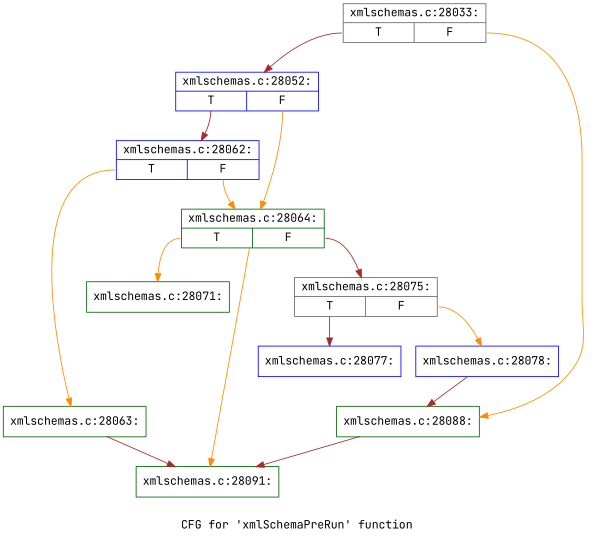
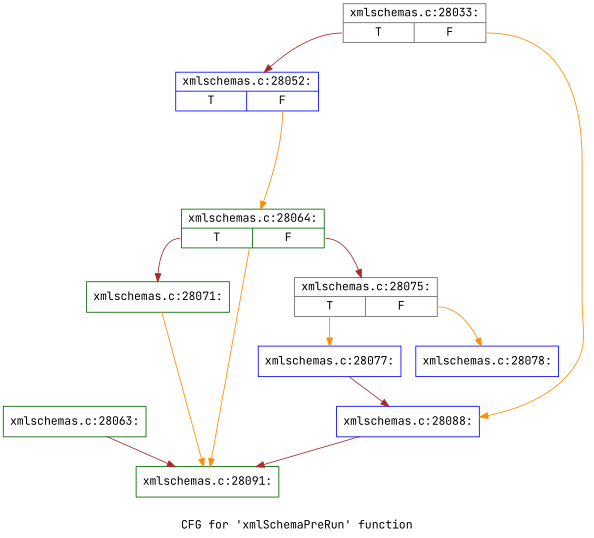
  digraph {
    fontname="JetBrains Mono"
    label="CFG for 'xmlSchemaPreRun' function"
    node [color=darkgreen fontname="JetBrains Mono" shape=record]
    edge [color=darkorange fontname="JetBrains Mono"]
    n1 [color=gray40 label="{xmlschemas.c:28033:|{<s0>T|<s1>F}}"]
    n2 [color=blue label="{xmlschemas.c:28052:|{<s0>T|<s1>F}}"]
-   n3 [label="{xmlschemas.c:28088:}"]
-   n4 [color=blue label="{xmlschemas.c:28062:|{<s0>T|<s1>F}}"]
+   n3 [color=blue label="{xmlschemas.c:28088:}"]
    n5 [label="{xmlschemas.c:28064:|{<s0>T|<s1>F}}"]
    n6 [label="{xmlschemas.c:28091:}"]
    n7 [label="{xmlschemas.c:28063:}"]
    n8 [label="{xmlschemas.c:28071:}"]
    n9 [color=gray40 label="{xmlschemas.c:28075:|{<s0>T|<s1>F}}"]
    n10 [color=blue label="{xmlschemas.c:28077:}"]
    n11 [color=blue label="{xmlschemas.c:28078:}"]
    n1 -> n2 [color=brown tailport=s0]
    n1 -> n3 [tailport=s1]
-   n2 -> n4 [color=brown tailport=s0]
    n2 -> n5 [tailport=s1]
    n3 -> n6 [color=brown]
-   n4 -> n5 [tailport=s1]
-   n4 -> n7 [tailport=s0]
    n5 -> n6
-   n5 -> n8 [tailport=s0]
+   n5 -> n8 [color=brown tailport=s0]
    n5 -> n9 [color=brown tailport=s1]
    n7 -> n6 [color=brown]
-   n9 -> n10 [color=brown tailport=s0]
+   n8 -> n6
+   n9 -> n10 [tailport=s0]
    n9 -> n11 [tailport=s1]
-   n11 -> n3 [color=brown]
+   n10 -> n3 [color=brown]
  }
